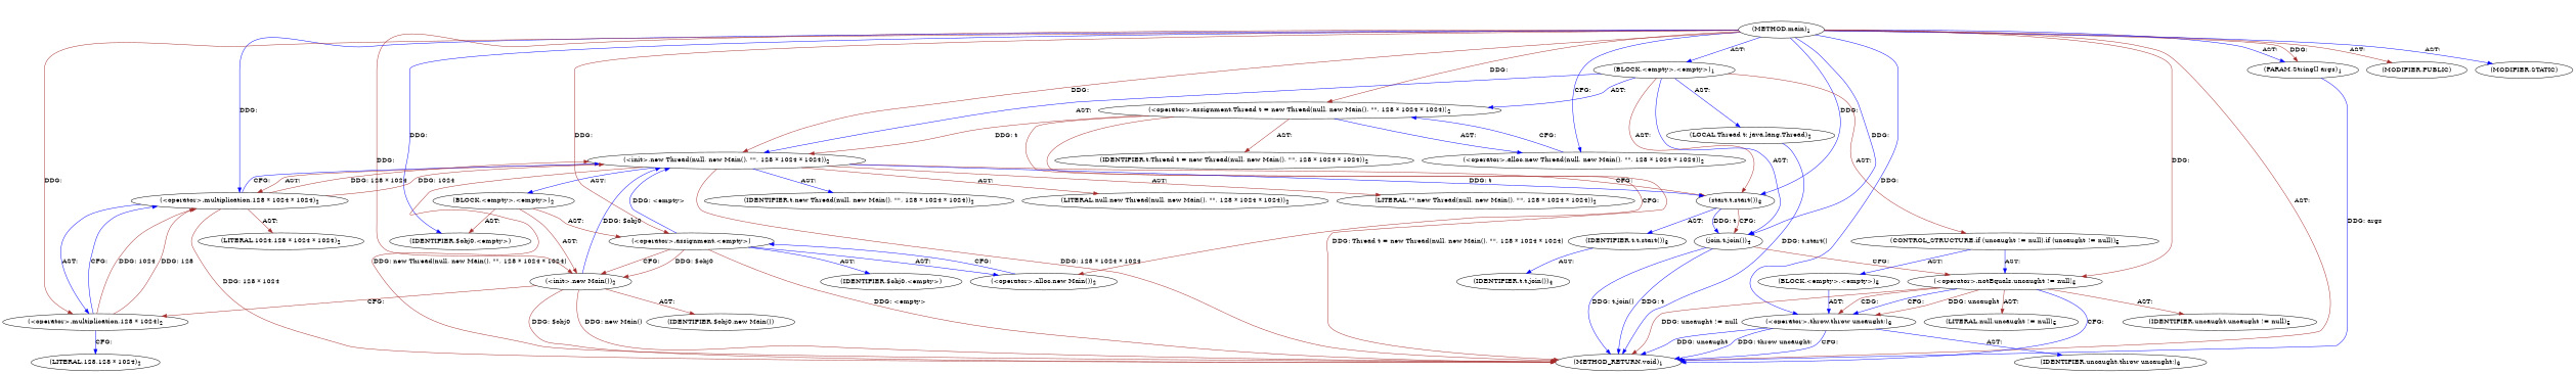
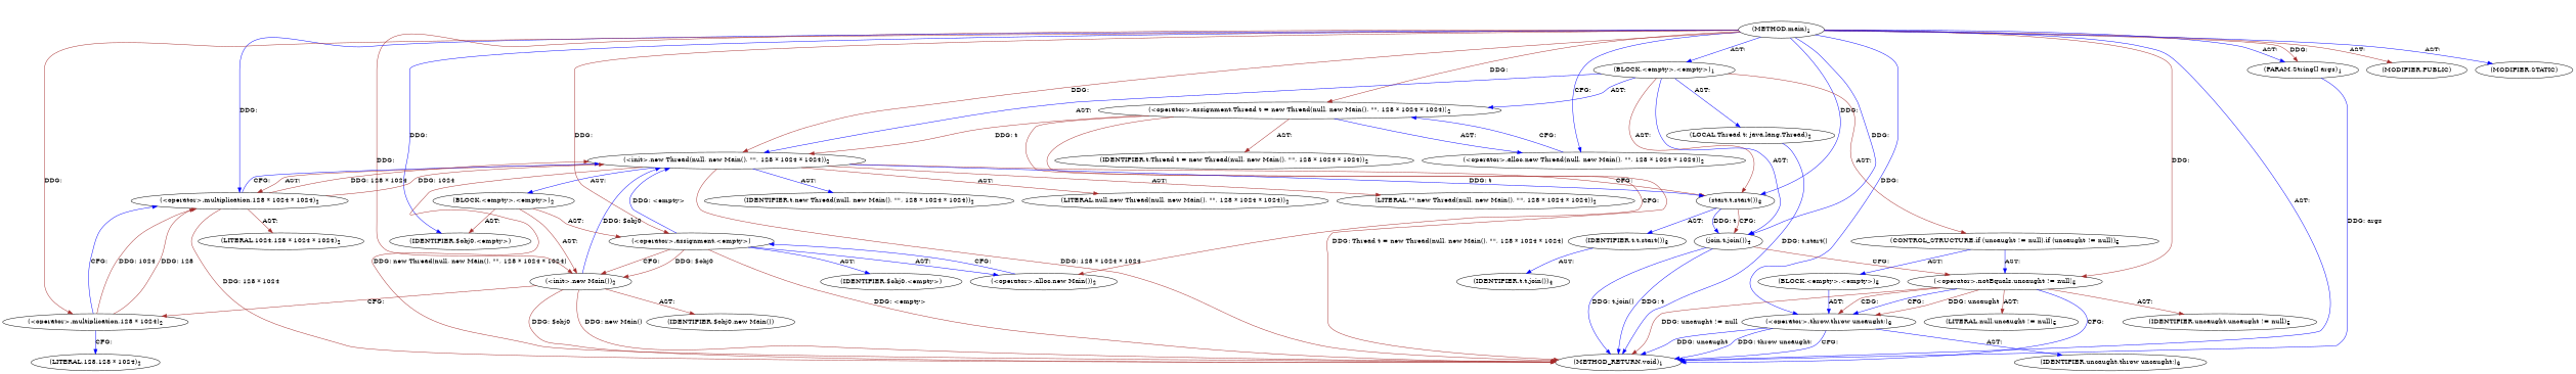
  digraph {
    edge [color=blue]
    n1 [label=<(METHOD,main)<SUB>1</SUB>>]
    n2 [label=<(PARAM,String[] args)<SUB>1</SUB>>]
    n3 [label=<(BLOCK,&lt;empty&gt;,&lt;empty&gt;)<SUB>1</SUB>>]
    n4 [label=<(&lt;operator&gt;.assignment,Thread t = new Thread(null, new Main(), &quot;&quot;, 128 * 1024 * 1024))<SUB>2</SUB>>]
    n5 [label=<(&lt;operator&gt;.alloc,new Thread(null, new Main(), &quot;&quot;, 128 * 1024 * 1024))<SUB>2</SUB>>]
    n6 [label=<(&lt;init&gt;,new Thread(null, new Main(), &quot;&quot;, 128 * 1024 * 1024))<SUB>2</SUB>>]
    n7 [label=<(&lt;operator&gt;.assignment,&lt;empty&gt;)>]
    n8 [label=<(&lt;init&gt;,new Main())<SUB>2</SUB>>]
    n9 [label=<(IDENTIFIER,$obj0,&lt;empty&gt;)>]
    n10 [label=<(&lt;operator&gt;.multiplication,128 * 1024 * 1024)<SUB>2</SUB>>]
    n11 [label=<(&lt;operator&gt;.multiplication,128 * 1024)<SUB>2</SUB>>]
    n12 [label=<(start,t.start())<SUB>3</SUB>>]
    n13 [label=<(join,t.join())<SUB>4</SUB>>]
    n14 [label=<(&lt;operator&gt;.notEquals,uncaught != null)<SUB>5</SUB>>]
    n15 [label=<(&lt;operator&gt;.throw,throw uncaught;)<SUB>6</SUB>>]
    n16 [label=<(MODIFIER,PUBLIC)>]
    n17 [label=<(MODIFIER,STATIC)>]
    n18 [label=<(METHOD_RETURN,void)<SUB>1</SUB>>]
    n19 [label=<(LOCAL,Thread t: java.lang.Thread)<SUB>2</SUB>>]
    n20 [label=<(CONTROL_STRUCTURE,if (uncaught != null),if (uncaught != null))<SUB>5</SUB>>]
    n21 [label=<(IDENTIFIER,t,Thread t = new Thread(null, new Main(), &quot;&quot;, 128 * 1024 * 1024))<SUB>2</SUB>>]
    n22 [label=<(&lt;operator&gt;.alloc,new Main())<SUB>2</SUB>>]
    n23 [label=<(IDENTIFIER,t,new Thread(null, new Main(), &quot;&quot;, 128 * 1024 * 1024))<SUB>2</SUB>>]
    n24 [label=<(LITERAL,null,new Thread(null, new Main(), &quot;&quot;, 128 * 1024 * 1024))<SUB>2</SUB>>]
    n25 [label=<(BLOCK,&lt;empty&gt;,&lt;empty&gt;)<SUB>2</SUB>>]
    n26 [label=<(LITERAL,&quot;&quot;,new Thread(null, new Main(), &quot;&quot;, 128 * 1024 * 1024))<SUB>2</SUB>>]
    n27 [label=<(IDENTIFIER,$obj0,&lt;empty&gt;)>]
    n28 [label=<(IDENTIFIER,$obj0,new Main())>]
    n29 [label=<(LITERAL,1024,128 * 1024 * 1024)<SUB>2</SUB>>]
    n30 [label=<(LITERAL,128,128 * 1024)<SUB>2</SUB>>]
    n31 [label=<(IDENTIFIER,t,t.start())<SUB>3</SUB>>]
    n32 [label=<(IDENTIFIER,uncaught,uncaught != null)<SUB>5</SUB>>]
    n33 [label=<(LITERAL,null,uncaught != null)<SUB>5</SUB>>]
    n34 [label=<(IDENTIFIER,uncaught,throw uncaught;)<SUB>6</SUB>>]
    n35 [label=<(BLOCK,&lt;empty&gt;,&lt;empty&gt;)<SUB>5</SUB>>]
    n36 [label=<(IDENTIFIER,t,t.join())<SUB>4</SUB>>]
    n1 -> n2 [label="AST: "]
    n1 -> n2 [color=brown label="DDG: "]
    n1 -> n3 [label="AST: "]
    n1 -> n4 [color=brown label="DDG: "]
    n1 -> n5 [label="CFG: "]
    n1 -> n6 [color=brown label="DDG: "]
    n1 -> n7 [color=brown label="DDG: "]
    n1 -> n8 [color=brown label="DDG: "]
    n1 -> n9 [label="DDG: "]
    n1 -> n10 [label="DDG: "]
    n1 -> n11 [color=brown label="DDG: "]
    n1 -> n12 [label="DDG: "]
    n1 -> n13 [label="DDG: "]
    n1 -> n14 [color=brown label="DDG: "]
    n1 -> n15 [label="DDG: "]
    n1 -> n16 [color=brown label="AST: "]
    n1 -> n17 [label="AST: "]
-   n1 -> n18 [color=brown label="AST: "]
+   n1 -> n18 [label="AST: "]
    n2 -> n18 [label="DDG: args"]
    n3 -> n4 [label="AST: "]
    n3 -> n6 [label="AST: "]
    n3 -> n12 [color=brown label="AST: "]
    n3 -> n13 [label="AST: "]
    n3 -> n19 [label="AST: "]
    n3 -> n20 [color=brown label="AST: "]
    n4 -> n5 [label="AST: "]
    n4 -> n6 [color=brown label="DDG: t"]
    n4 -> n18 [color=brown label="DDG: Thread t = new Thread(null, new Main(), &quot;&quot;, 128 * 1024 * 1024)"]
    n4 -> n21 [color=brown label="AST: "]
    n4 -> n22 [color=brown label="CFG: "]
    n5 -> n4 [label="CFG: "]
    n6 -> n10 [color=brown label="AST: "]
    n6 -> n12 [color=brown label="CFG: "]
    n6 -> n12 [label="DDG: t"]
    n6 -> n18 [color=brown label="DDG: 128 * 1024 * 1024"]
    n6 -> n18 [color=brown label="DDG: new Thread(null, new Main(), &quot;&quot;, 128 * 1024 * 1024)"]
    n6 -> n23 [label="AST: "]
    n6 -> n24 [color=brown label="AST: "]
    n6 -> n25 [label="AST: "]
    n6 -> n26 [color=brown label="AST: "]
    n7 -> n6 [label="DDG: &lt;empty&gt;"]
    n7 -> n8 [color=brown label="CFG: "]
    n7 -> n8 [color=brown label="DDG: $obj0"]
    n7 -> n18 [color=brown label="DDG: &lt;empty&gt;"]
    n7 -> n22 [label="AST: "]
    n7 -> n27 [label="AST: "]
    n8 -> n6 [label="DDG: $obj0"]
    n8 -> n11 [color=brown label="CFG: "]
    n8 -> n18 [color=brown label="DDG: $obj0"]
    n8 -> n18 [color=brown label="DDG: new Main()"]
    n8 -> n28 [color=brown label="AST: "]
    n10 -> n6 [label="CFG: "]
    n10 -> n6 [color=brown label="DDG: 128 * 1024"]
    n10 -> n6 [color=brown label="DDG: 1024"]
-   n10 -> n11 [label="AST: "]
    n10 -> n18 [color=brown label="DDG: 128 * 1024"]
    n10 -> n29 [color=brown label="AST: "]
    n11 -> n10 [label="CFG: "]
    n11 -> n10 [color=brown label="DDG: 128"]
    n11 -> n10 [color=brown label="DDG: 1024"]
    n11 -> n30 [label="CFG: "]
    n12 -> n13 [color=brown label="CFG: "]
    n12 -> n13 [label="DDG: t"]
    n12 -> n31 [label="AST: "]
    n13 -> n14 [color=brown label="CFG: "]
    n13 -> n18 [label="DDG: t"]
    n13 -> n18 [label="DDG: t.join()"]
    n14 -> n15 [label="CFG: "]
    n14 -> n15 [color=brown label="DDG: uncaught"]
    n14 -> n15 [color=brown label="CDG: "]
    n14 -> n18 [label="CFG: "]
    n14 -> n18 [color=brown label="DDG: uncaught != null"]
    n14 -> n32 [color=brown label="AST: "]
    n14 -> n33 [color=brown label="AST: "]
    n15 -> n18 [label="CFG: "]
    n15 -> n18 [label="DDG: uncaught"]
    n15 -> n18 [label="DDG: throw uncaught;"]
    n15 -> n34 [label="AST: "]
    n19 -> n18 [label="DDG: t.start()"]
    n20 -> n14 [label="AST: "]
    n20 -> n35 [label="AST: "]
    n22 -> n7 [label="CFG: "]
    n25 -> n7 [color=brown label="AST: "]
    n25 -> n8 [color=brown label="AST: "]
    n25 -> n9 [color=brown label="AST: "]
    n31 -> n36 [label="AST: "]
    n35 -> n15 [label="AST: "]
  }
